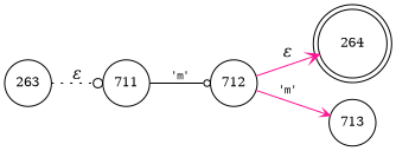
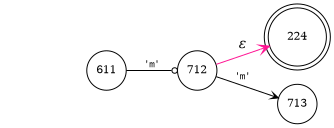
  digraph {
    rankdir=LR
    node [fixedsize=true fontsize=11 shape=circle peripheries=1]
    edge [arrowhead=odot color=black fontname="Times-Italic" style=solid]
-   n1 [label=264 shape=doublecircle width=.6 peripheries=""]
-   n2 [label=263 width=.55]
-   n3 [label=711 width=.55]
+   n1 [label=224 shape=doublecircle width=.6 peripheries=""]
+   n3 [label=611 width=.55]
    n4 [label=712 width=.55]
    n5 [label=713 width=.55]
-   n2 -> n3 [label="&epsilon;" style=dotted]
    n3 -> n4 [arrowsize=.7 fontname=Courier fontsize=11 label="'m'"]
    n4 -> n1 [arrowhead=vee color=deeppink label="&epsilon;"]
-   n4 -> n5 [arrowhead=vee arrowsize=.7 color=deeppink fontname=Courier fontsize=11 label="'m'"]
+   n4 -> n5 [arrowhead=vee arrowsize=.7 fontname=Courier fontsize=11 label="'m'"]
  }
